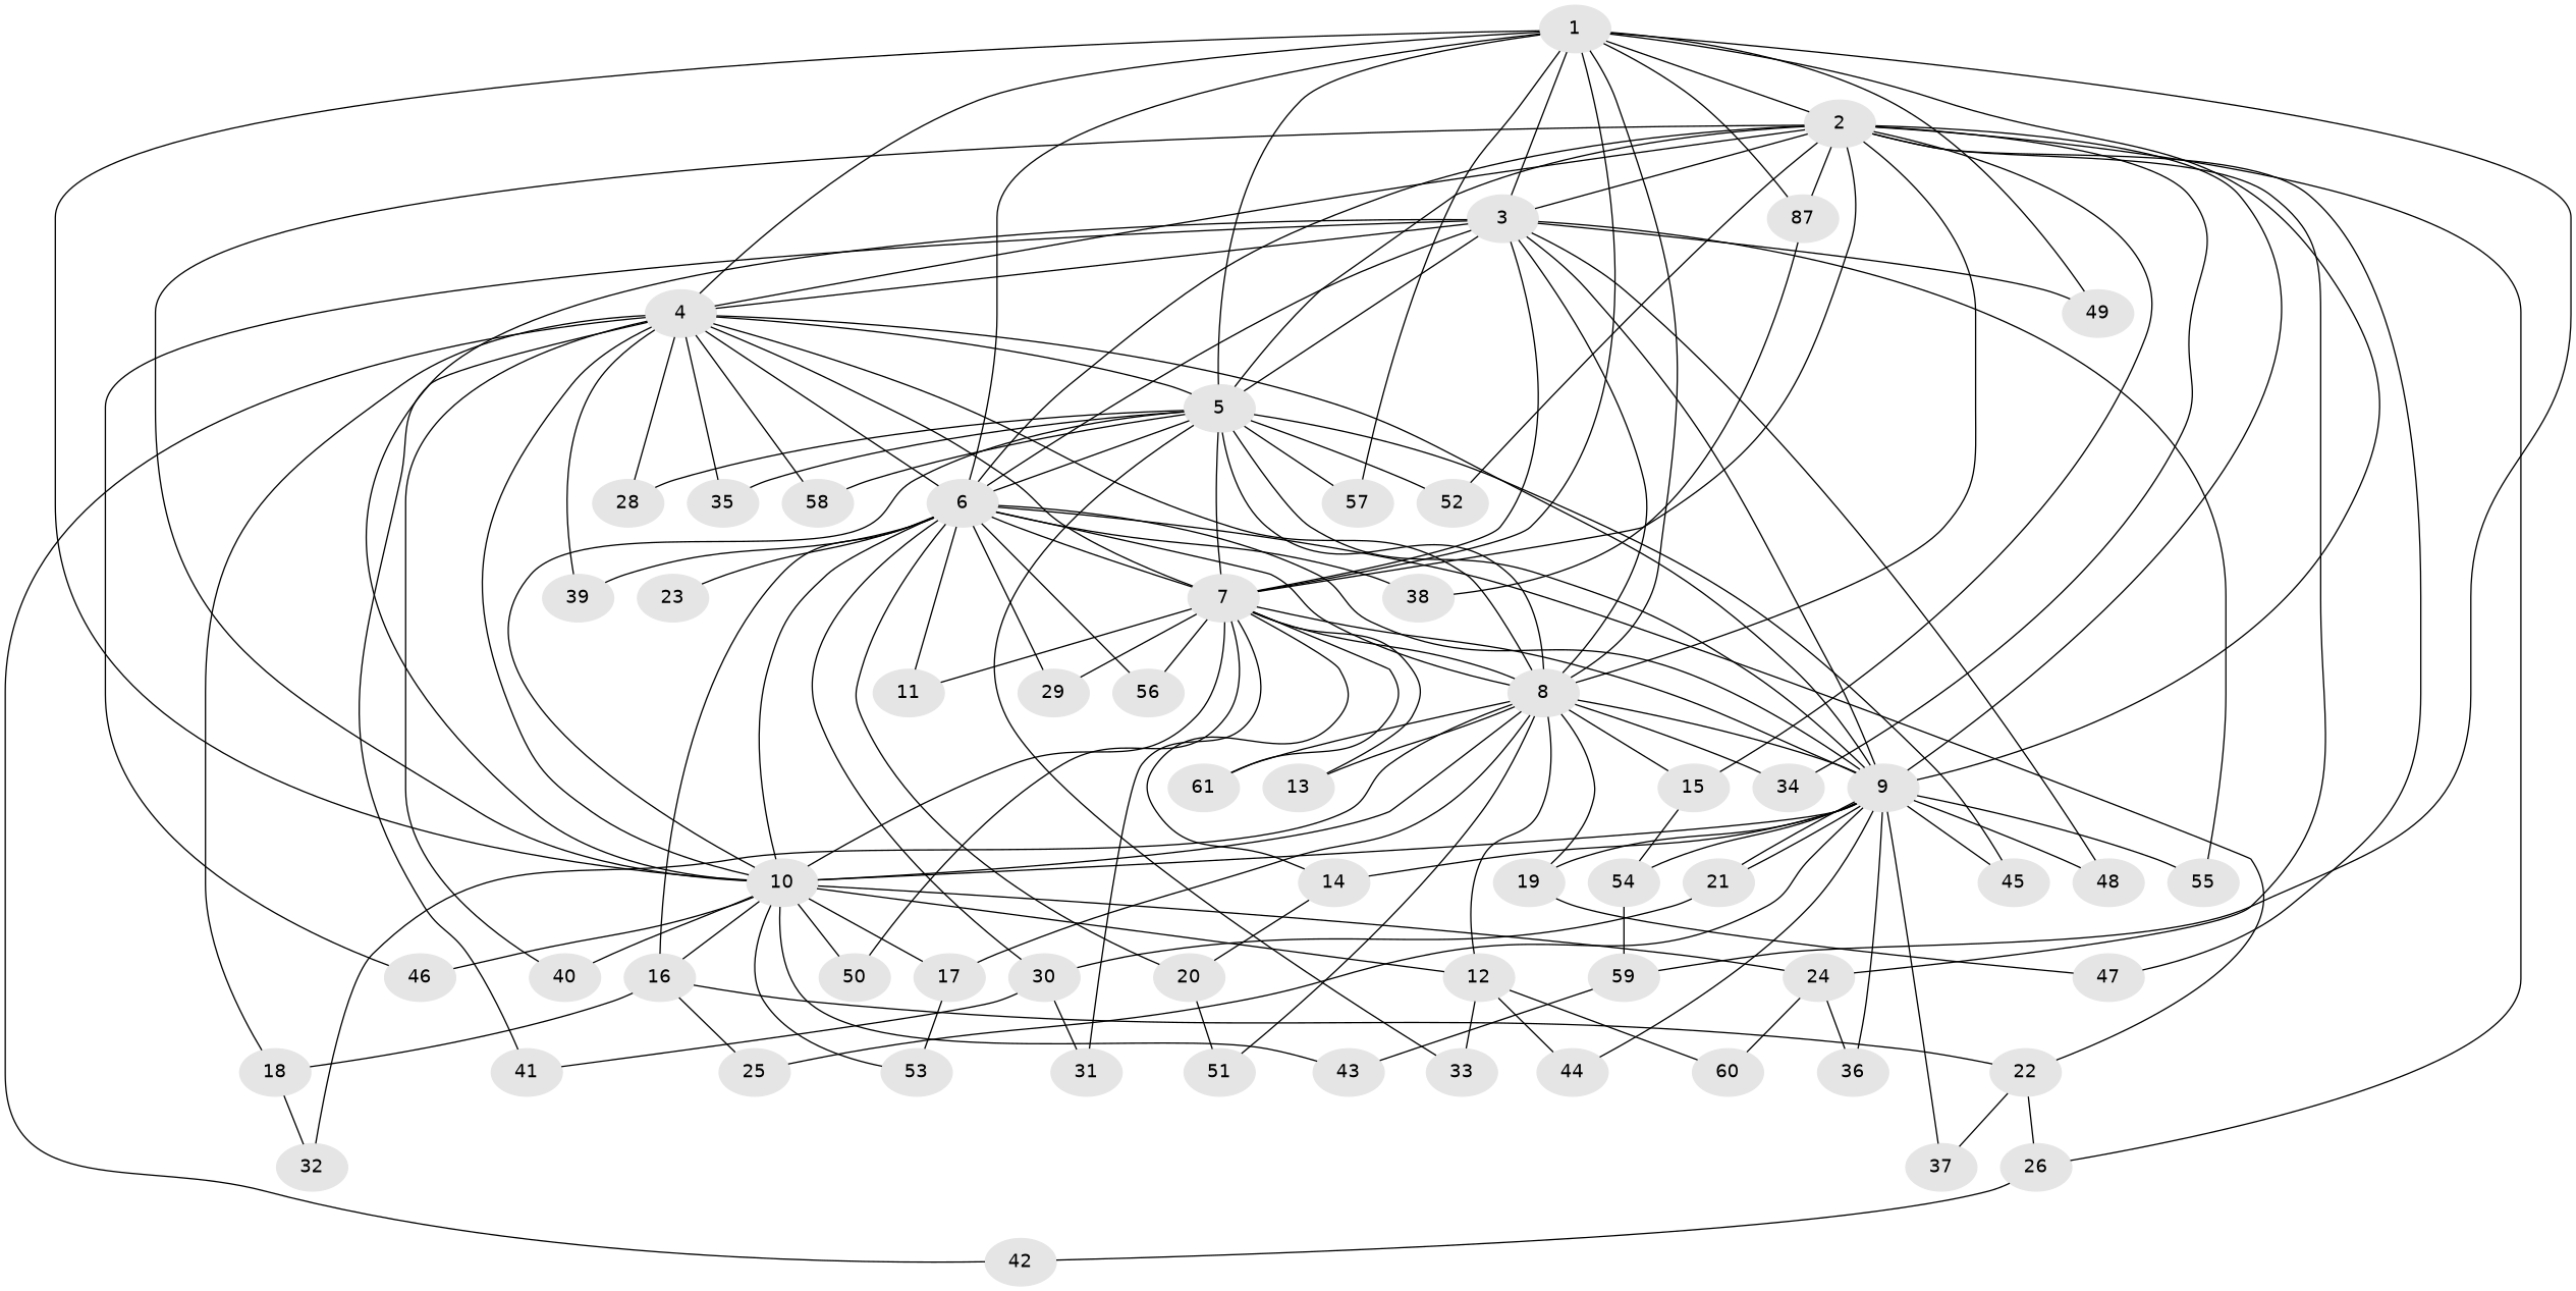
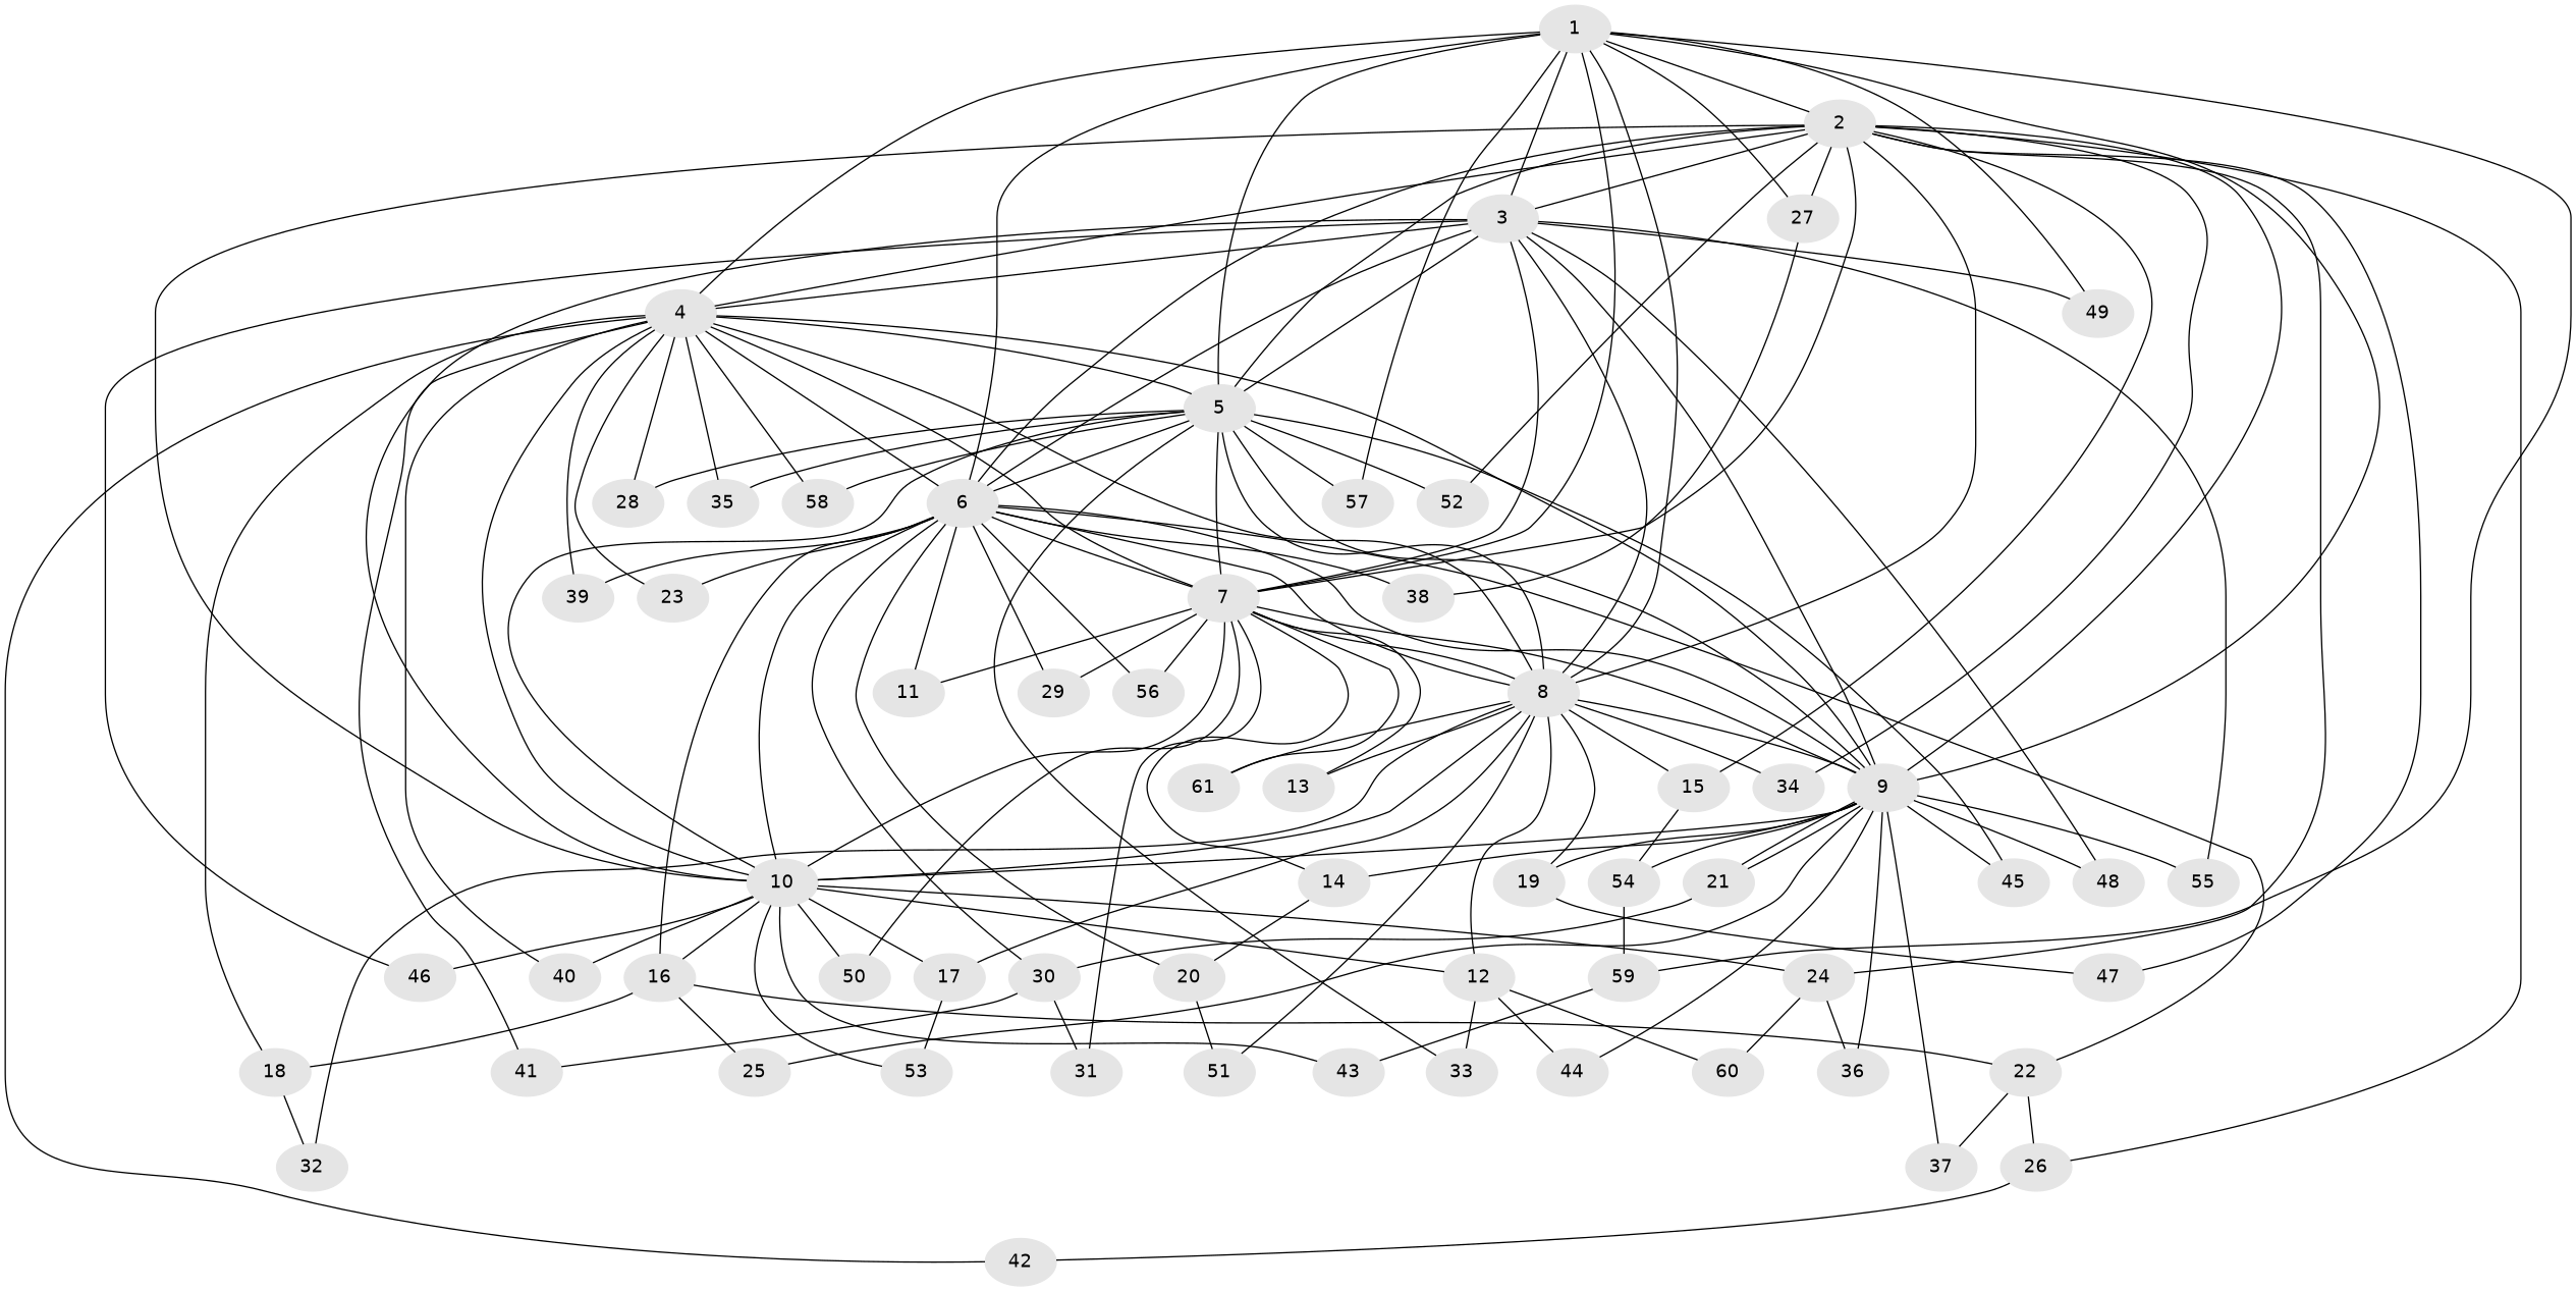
  graph {
    fontname="DejaVu Sans"
    node [color=gray90 fontname="DejaVu Sans" style=filled]
    edge [fontname="DejaVu Sans"]
    1
    2
    3
    4
    5
    6
    7
    8
    9
    10
-   27 [label=87]
+   27
    49
    57
    59
    15
    24
    26
    34
    47
    52
    46
    48
    55
    18
    23
    28
    35
    39
    40
    41
    42
    58
    33
    45
    11
    16
    20
    22
    29
    30
    38
    56
    13
    14
    31
    50
    61
    12
    17
    19
    32
    51
    21
    25
    36
    37
    44
    54
    43
    53
    60
    1 -- 2
    1 -- 3
    1 -- 4
    1 -- 5
    1 -- 6
    1 -- 7
    1 -- 8
    1 -- 9
-   1 -- 10
    1 -- 27
    1 -- 49
    1 -- 57
    1 -- 59
    2 -- 3
    2 -- 4
    2 -- 5
    2 -- 6
    2 -- 7
    2 -- 8
    2 -- 9
    2 -- 10
    2 -- 27
    2 -- 15
    2 -- 24
    2 -- 26
    2 -- 34
    2 -- 47
    2 -- 52
    3 -- 4
    3 -- 5
    3 -- 6
    3 -- 7
    3 -- 8
    3 -- 9
    3 -- 10
    3 -- 49
    3 -- 46
    3 -- 48
    3 -- 55
    4 -- 5
    4 -- 6
    4 -- 7
    4 -- 8
    4 -- 9
    4 -- 10
    4 -- 18
+   4 -- 23
    4 -- 28
    4 -- 35
    4 -- 39
    4 -- 40
    4 -- 41
    4 -- 42
    4 -- 58
    5 -- 6
    5 -- 7
    5 -- 8
    5 -- 9
    5 -- 10
    5 -- 57
    5 -- 52
    5 -- 28
    5 -- 35
    5 -- 58
    5 -- 33
    5 -- 45
    6 -- 7
    6 -- 8
    6 -- 9
    6 -- 10
    6 -- 23
    6 -- 39
    6 -- 11
    6 -- 16
    6 -- 20
    6 -- 22
    6 -- 29
    6 -- 30
    6 -- 38
    6 -- 56
    7 -- 8
    7 -- 9
    7 -- 10
    7 -- 11
    7 -- 29
    7 -- 56
    7 -- 13
    7 -- 14
    7 -- 31
    7 -- 50
    7 -- 61
    8 -- 9
    8 -- 10
    8 -- 15
    8 -- 34
    8 -- 13
    8 -- 61
    8 -- 12
    8 -- 17
    8 -- 19
    8 -- 32
    8 -- 51
    9 -- 10
    9 -- 48
    9 -- 55
    9 -- 45
    9 -- 14
    9 -- 19
    9 -- 21
    9 -- 21
    9 -- 25
    9 -- 36
    9 -- 37
    9 -- 44
    9 -- 54
    10 -- 24
    10 -- 46
    10 -- 40
    10 -- 16
    10 -- 50
    10 -- 12
    10 -- 17
    10 -- 43
    10 -- 53
    27 -- 38
    59 -- 43
    15 -- 54
    24 -- 36
    24 -- 60
    26 -- 42
    18 -- 32
    16 -- 18
    16 -- 22
    16 -- 25
    20 -- 51
    22 -- 26
    22 -- 37
    30 -- 41
    30 -- 31
    14 -- 20
    12 -- 33
    12 -- 44
    12 -- 60
    17 -- 53
    19 -- 47
    21 -- 30
    54 -- 59
  }
